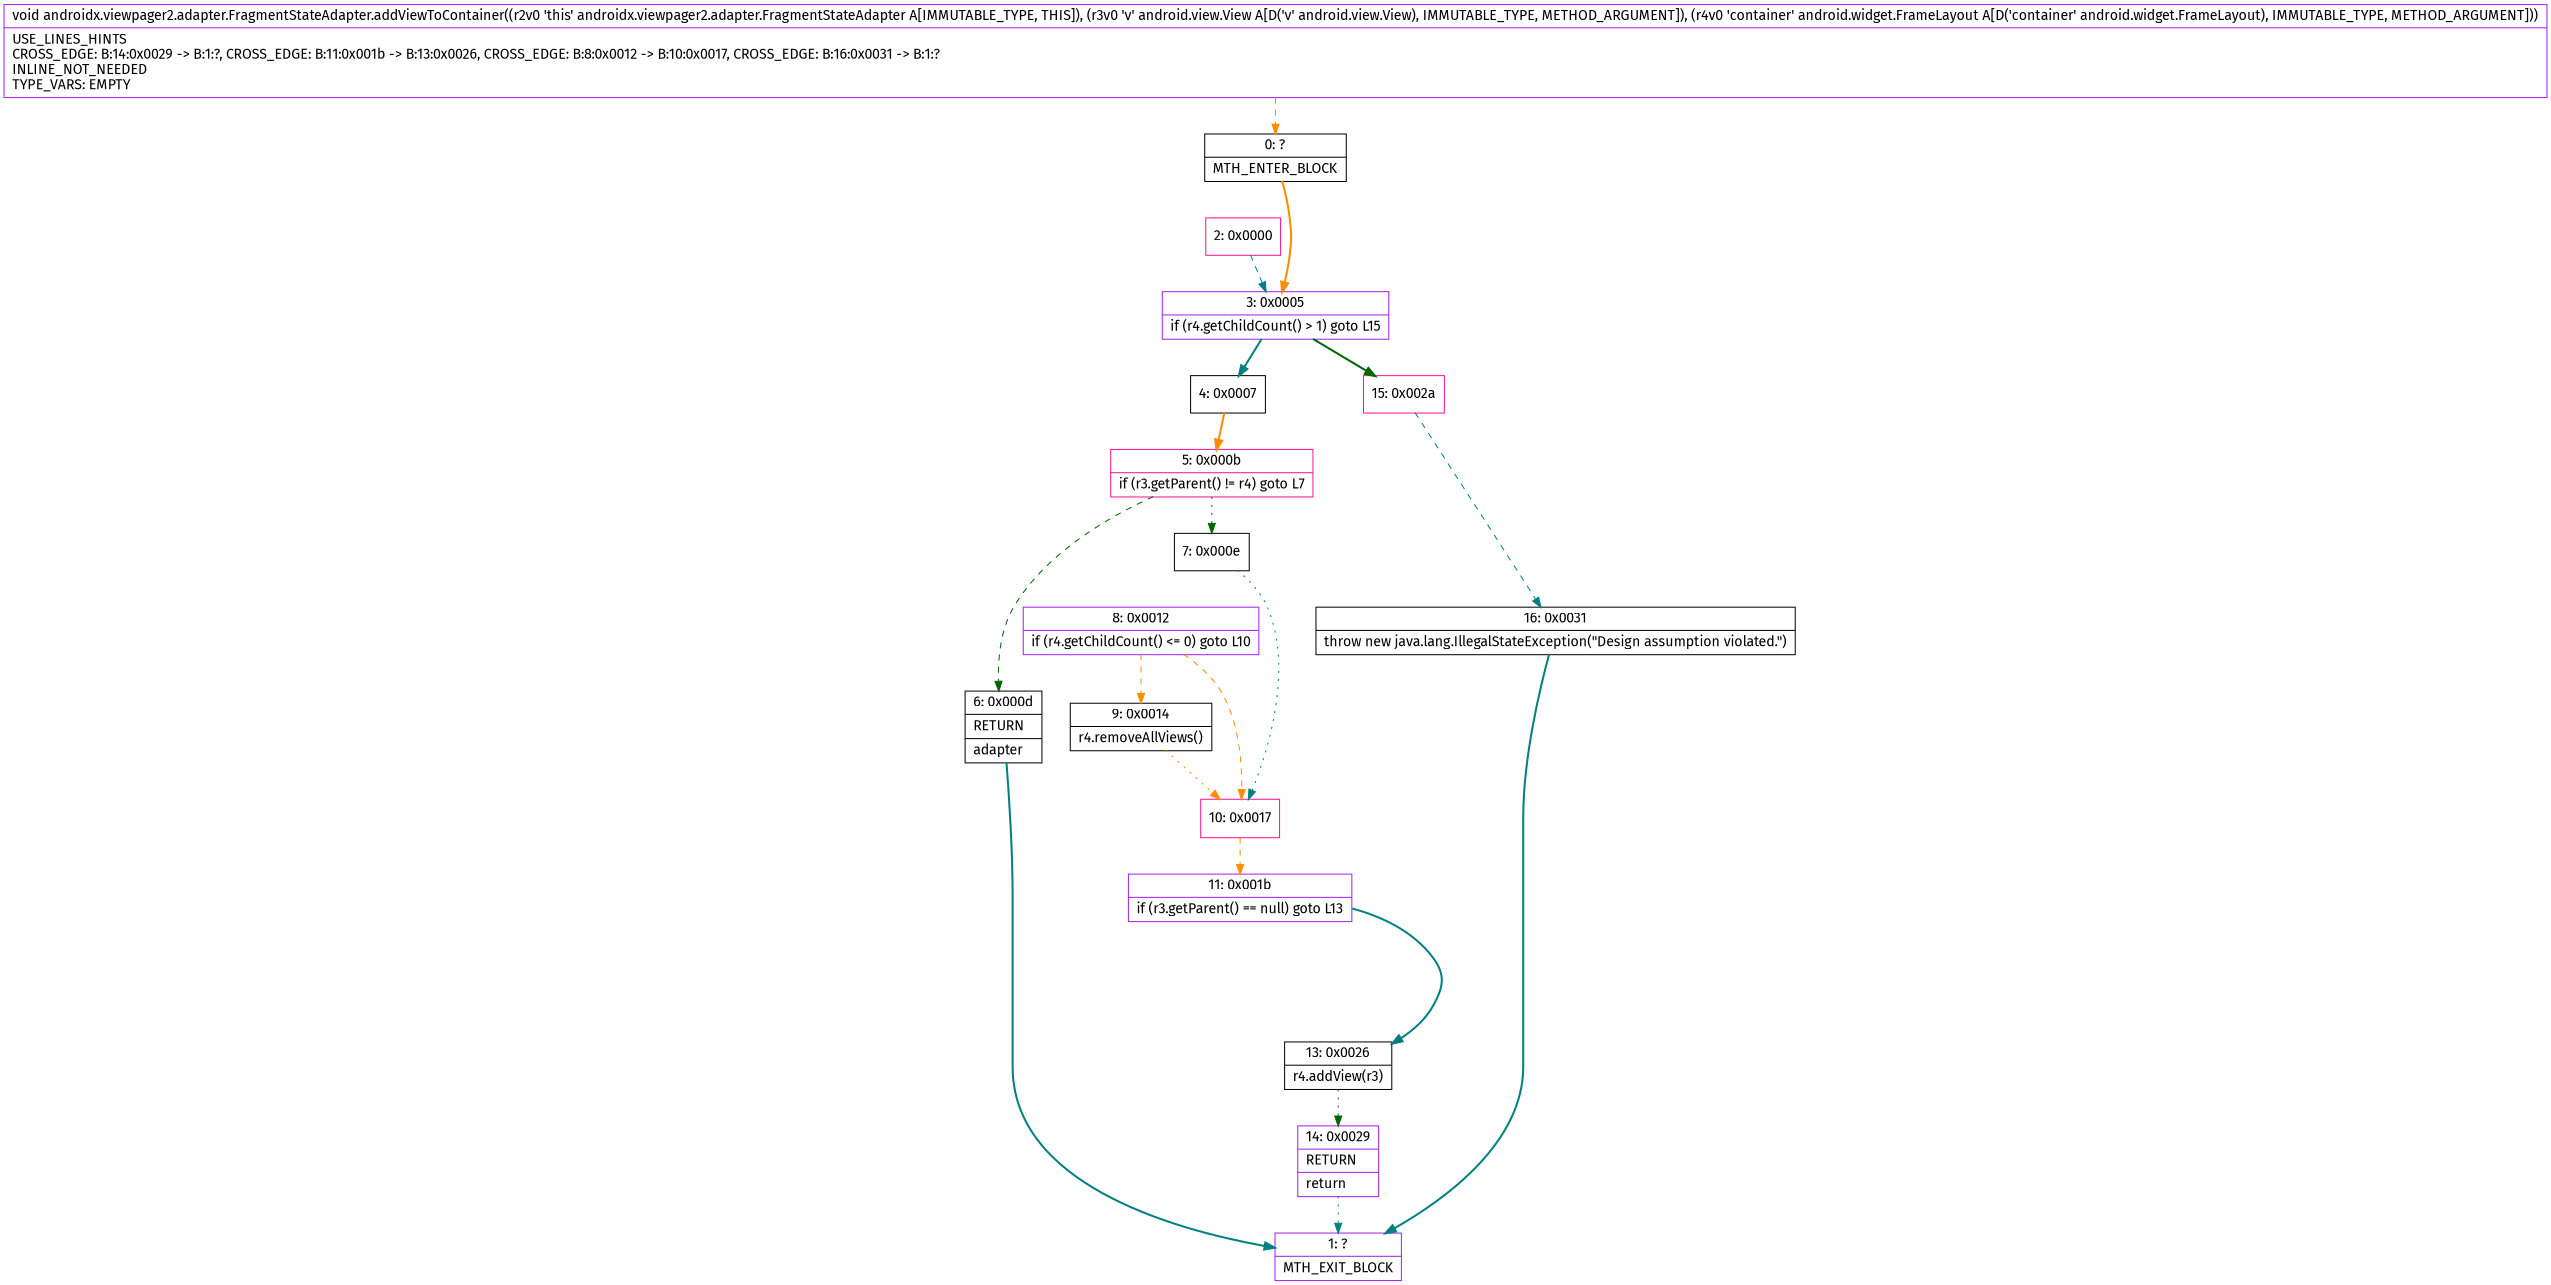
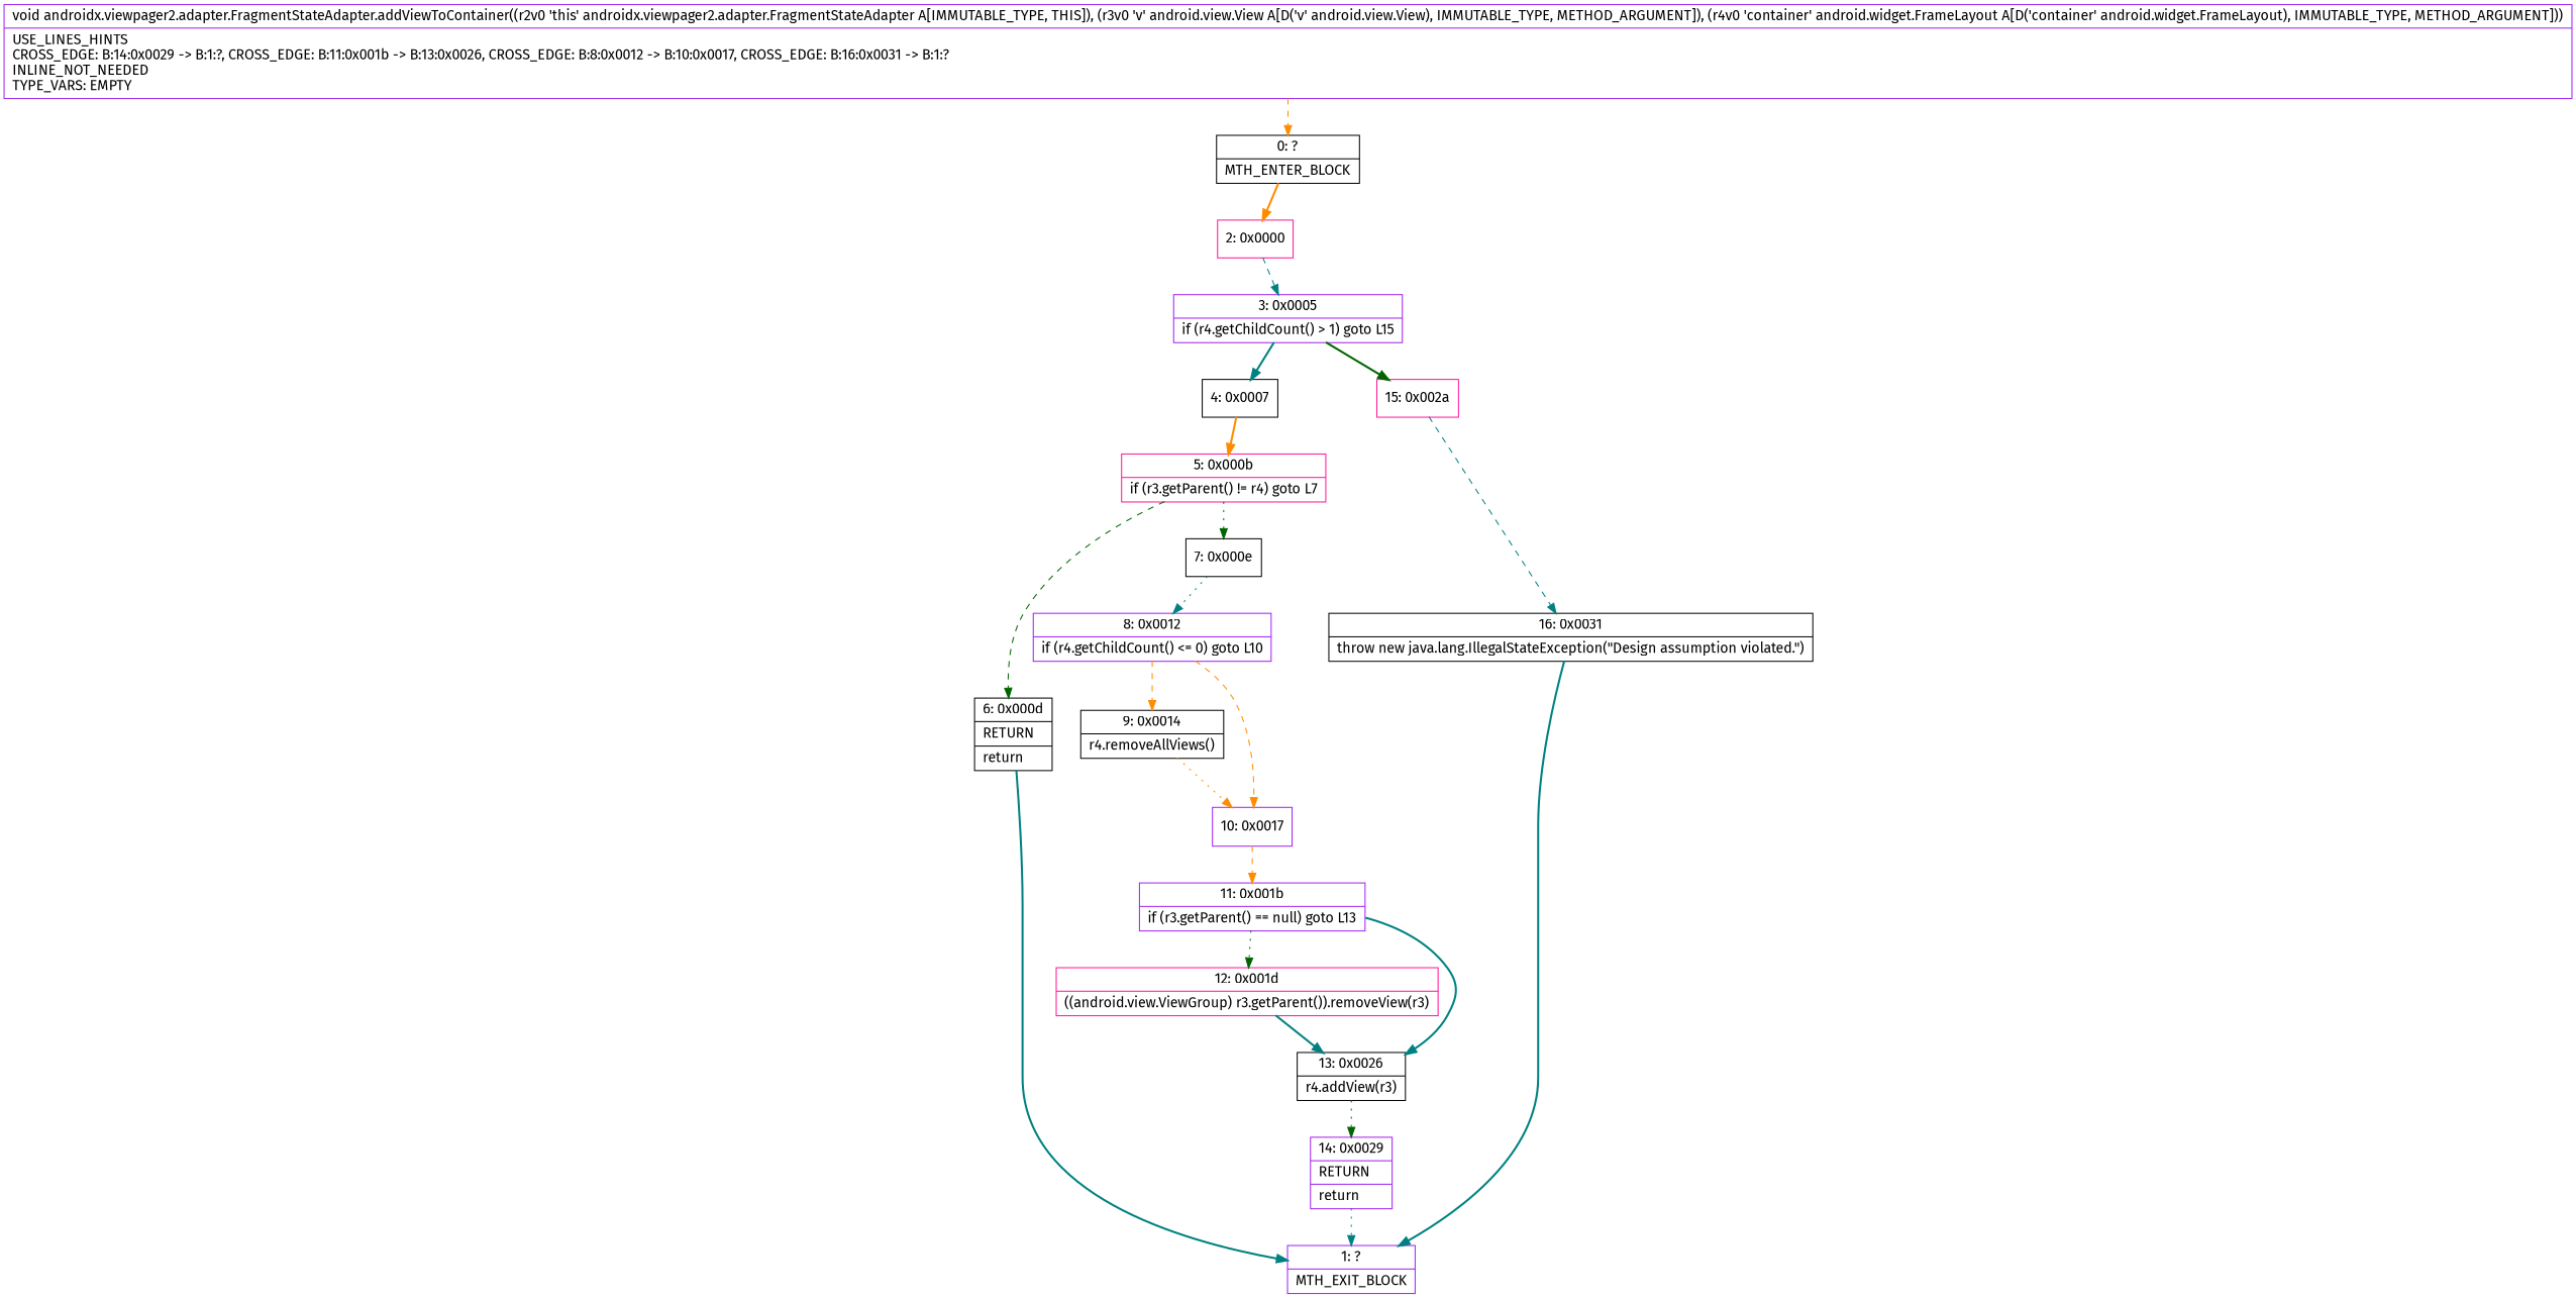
  digraph {
    fontname="Fira Sans"
    node [color=black fontname="Fira Sans" shape=record]
    edge [color=teal fontname="Fira Sans" style=bold]
    n1 [label="{0\:\ ?|MTH_ENTER_BLOCK\l}"]
    n2 [color=deeppink label="{2\:\ 0x0000}"]
    n3 [color=purple label="{3\:\ 0x0005|if (r4.getChildCount() \> 1) goto L15\l}"]
    n4 [label="{4\:\ 0x0007}"]
    n5 [color=deeppink label="{15\:\ 0x002a}"]
    n6 [color=deeppink label="{5\:\ 0x000b|if (r3.getParent() != r4) goto L7\l}"]
    n7 [label="{16\:\ 0x0031|throw new java.lang.IllegalStateException(\"Design assumption violated.\")\l}"]
-   n8 [label="{6\:\ 0x000d|RETURN\l|adapter\l}"]
+   n8 [label="{6\:\ 0x000d|RETURN\l|return\l}"]
    n9 [label="{7\:\ 0x000e}"]
    n10 [color=purple label="{1\:\ ?|MTH_EXIT_BLOCK\l}"]
    n11 [color=purple label="{8\:\ 0x0012|if (r4.getChildCount() \<= 0) goto L10\l}"]
    n12 [label="{9\:\ 0x0014|r4.removeAllViews()\l}"]
-   n13 [color=deeppink label="{10\:\ 0x0017}"]
+   n13 [color=purple label="{10\:\ 0x0017}"]
    n14 [color=purple label="{11\:\ 0x001b|if (r3.getParent() == null) goto L13\l}"]
+   n15 [color=deeppink label="{12\:\ 0x001d|((android.view.ViewGroup) r3.getParent()).removeView(r3)\l}"]
    n16 [label="{13\:\ 0x0026|r4.addView(r3)\l}"]
    n17 [color=purple label="{14\:\ 0x0029|RETURN\l|return\l}"]
    n18 [color=purple label="{void androidx.viewpager2.adapter.FragmentStateAdapter.addViewToContainer((r2v0 'this' androidx.viewpager2.adapter.FragmentStateAdapter A[IMMUTABLE_TYPE, THIS]), (r3v0 'v' android.view.View A[D('v' android.view.View), IMMUTABLE_TYPE, METHOD_ARGUMENT]), (r4v0 'container' android.widget.FrameLayout A[D('container' android.widget.FrameLayout), IMMUTABLE_TYPE, METHOD_ARGUMENT]))  | USE_LINES_HINTS\lCROSS_EDGE: B:14:0x0029 \-\> B:1:?, CROSS_EDGE: B:11:0x001b \-\> B:13:0x0026, CROSS_EDGE: B:8:0x0012 \-\> B:10:0x0017, CROSS_EDGE: B:16:0x0031 \-\> B:1:?\lINLINE_NOT_NEEDED\lTYPE_VARS: EMPTY\l}"]
-   n1 -> n3 [color=darkorange]
+   n1 -> n2 [color=darkorange]
    n2 -> n3 [style=dashed]
    n3 -> n4
    n3 -> n5 [color=darkgreen]
    n4 -> n6 [color=darkorange]
    n5 -> n7 [style=dashed]
    n6 -> n8 [color=darkgreen style=dashed]
    n6 -> n9 [color=darkgreen style=dotted]
    n7 -> n10
    n8 -> n10
-   n9 -> n13 [style=dotted]
+   n9 -> n11 [style=dotted]
    n11 -> n12 [color=darkorange style=dashed]
    n11 -> n13 [color=darkorange style=dashed]
    n12 -> n13 [color=darkorange style=dotted]
    n13 -> n14 [color=darkorange style=dashed]
+   n14 -> n15 [color=darkgreen style=dotted]
    n14 -> n16
+   n15 -> n16
    n16 -> n17 [color=darkgreen style=dotted]
    n17 -> n10 [style=dotted]
    n18 -> n1 [color=darkorange style=dashed]
  }
